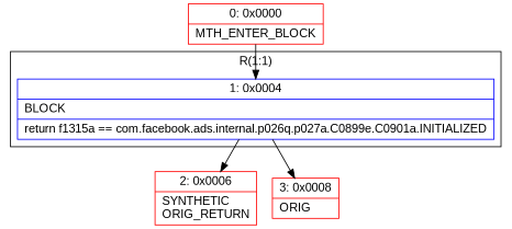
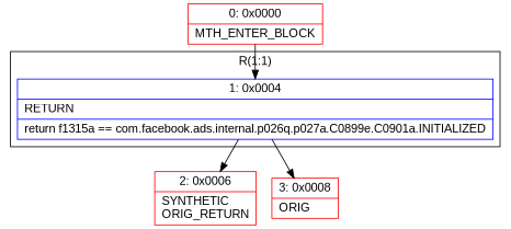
  digraph {
    fontname="Liberation Sans"
    node [color=red fontname="Liberation Sans" shape=record]
    edge [fontname="Liberation Sans"]
-   n1 [color=blue label="{1\:\ 0x0004|BLOCK\l|return f1315a == com.facebook.ads.internal.p026q.p027a.C0899e.C0901a.INITIALIZED\l}"]
+   n1 [color=blue label="{1\:\ 0x0004|RETURN\l|return f1315a == com.facebook.ads.internal.p026q.p027a.C0899e.C0901a.INITIALIZED\l}"]
    n2 [label="{2\:\ 0x0006|SYNTHETIC\lORIG_RETURN\l}"]
    n3 [label="{3\:\ 0x0008|ORIG\l}"]
    n4 [label="{0\:\ 0x0000|MTH_ENTER_BLOCK\l}"]
    subgraph cluster_1 {
      label="R(1:1)"
      n1
    }
    n1 -> n2
    n1 -> n3
    n4 -> n1
  }
